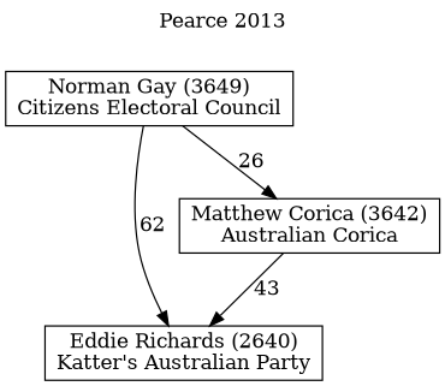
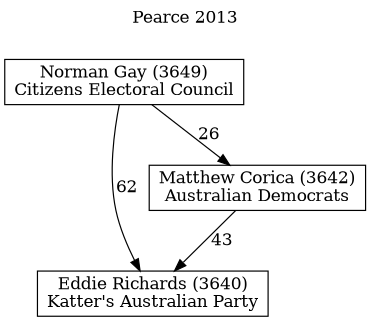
  digraph {
    label="Pearce 2013"
    labelloc=t
    mclimit=10
    node [shape=box]
-   n1 [label="Eddie Richards (2640)\nKatter's Australian Party"]
-   n2 [label="Matthew Corica (3642)\nAustralian Corica"]
+   n1 [label="Eddie Richards (3640)\nKatter's Australian Party"]
+   n2 [label="Matthew Corica (3642)\nAustralian Democrats"]
    n3 [label="Norman Gay (3649)\nCitizens Electoral Council"]
    n2 -> n1 [label=43]
    n3 -> n1 [label=62]
    n3 -> n2 [label=26]
  }
